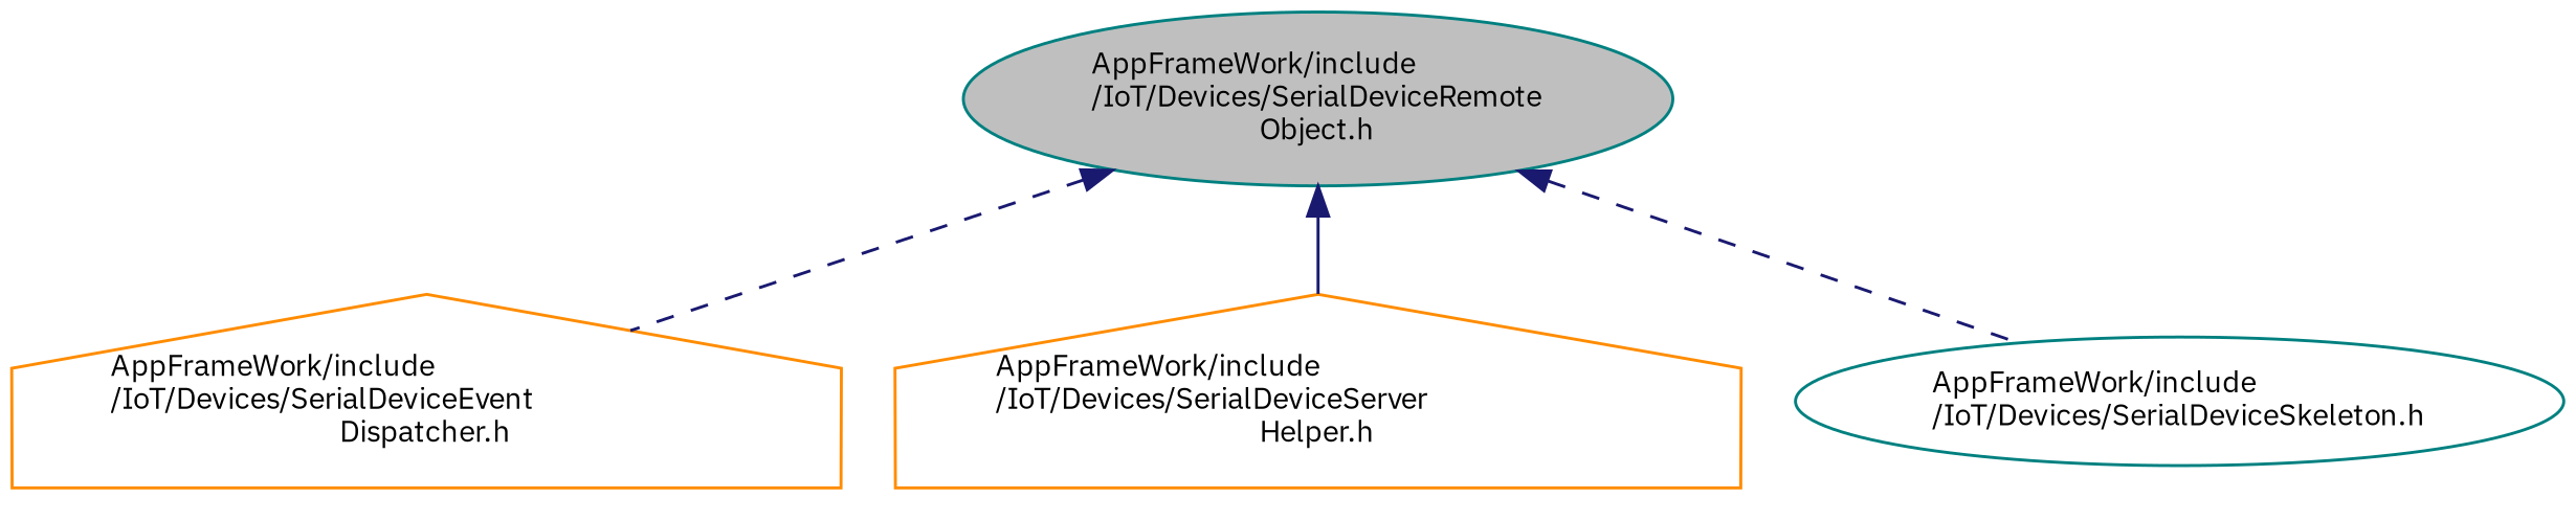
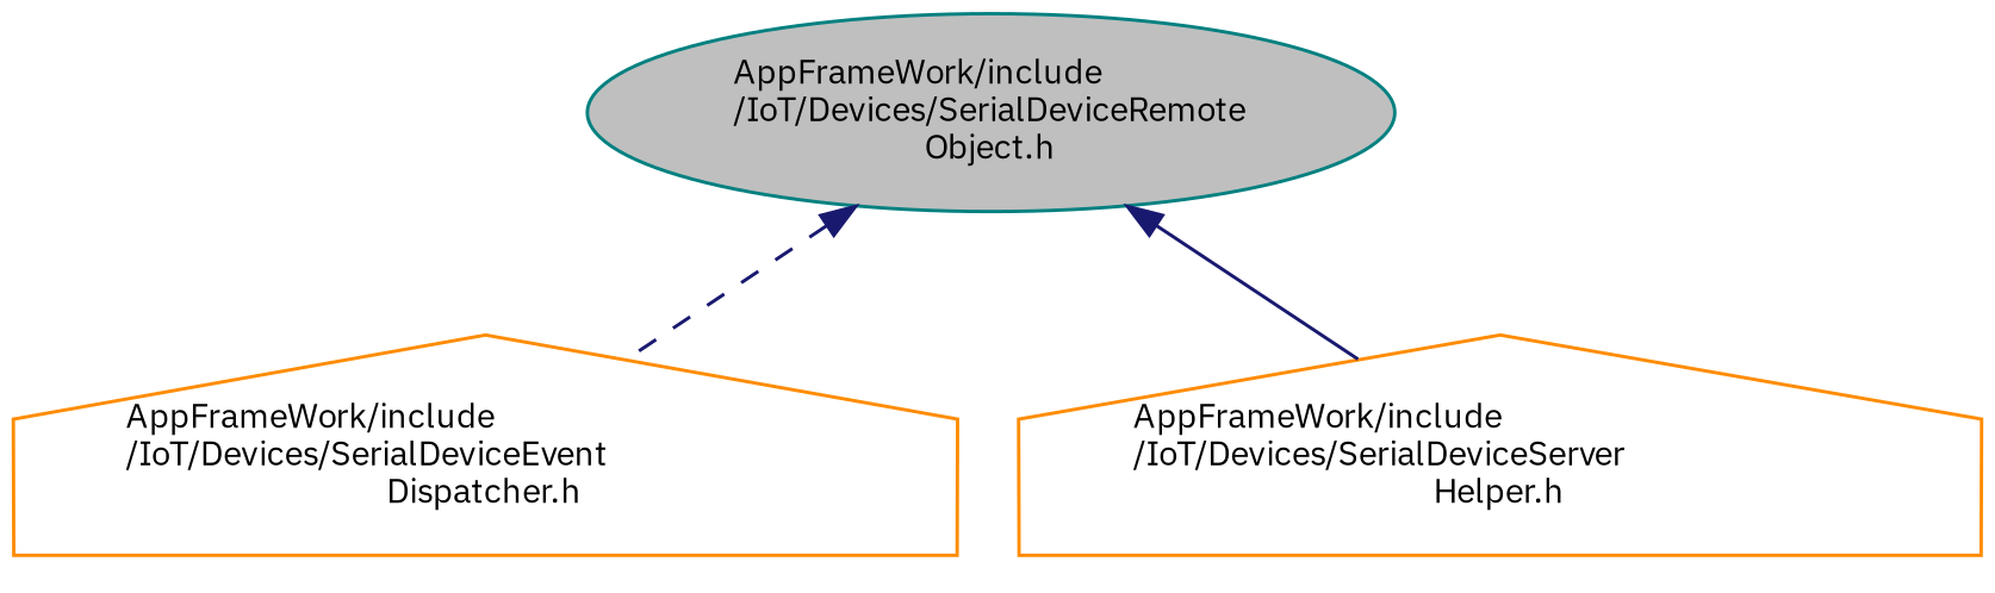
  digraph {
    fontname="IBM Plex Sans"
    node [color=teal fillcolor=white fontname="IBM Plex Sans" fontsize=10 shape=ellipse style=filled]
    edge [color=midnightblue dir=back fontname="IBM Plex Sans" fontsize=10 labelfontname=Helvetica labelfontsize=10 style=dashed]
    n1 [fillcolor=grey75 fontcolor=black height=0.2 label="AppFrameWork/include\l/IoT/Devices/SerialDeviceRemote\lObject.h" width=0.4]
    n2 [color=darkorange height=0.2 label="AppFrameWork/include\l/IoT/Devices/SerialDeviceEvent\lDispatcher.h" shape=house width=0.4]
    n3 [color=darkorange height=0.2 label="AppFrameWork/include\l/IoT/Devices/SerialDeviceServer\lHelper.h" shape=house width=0.4]
-   n4 [height=0.2 label="AppFrameWork/include\l/IoT/Devices/SerialDeviceSkeleton.h" width=0.4]
    n1 -> n2
    n1 -> n3 [style=solid]
-   n1 -> n4
  }
